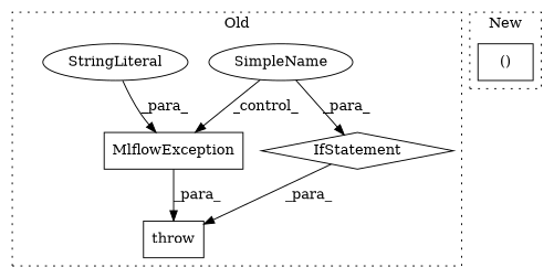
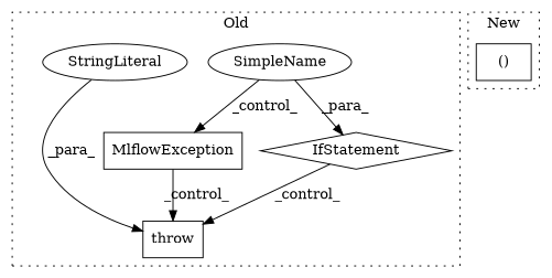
  digraph {
    node [shape=box]
    n1 [a=32 l="16,1" label=MlflowException s="6645,6830"]
    n2 [a=53 l=6 label=throw s=6639]
    n3 [a=42 label=SimpleName shape=ellipse]
    n4 [a=45 l=145 label=StringLiteral s=6661 shape=ellipse]
    n5 [a=25 l="8,2" label=IfStatement s="6582,6629" shape=diamond]
    n6 [a=106 l=18 label="()" s=10426]
    subgraph cluster_1 {
      label=Old
      style=dotted
      n1
      n2
      n3
      n4
      n5
    }
    subgraph cluster_2 {
      label=New
      style=dotted
      n6
    }
-   n1 -> n2 [label=_para_]
+   n1 -> n2 [label=_control_]
    n3 -> n1 [label=_control_]
    n3 -> n5 [label=_para_]
-   n4 -> n1 [label=_para_]
-   n5 -> n2 [label=_para_]
+   n4 -> n2 [label=_para_]
+   n5 -> n2 [label=_control_]
  }
